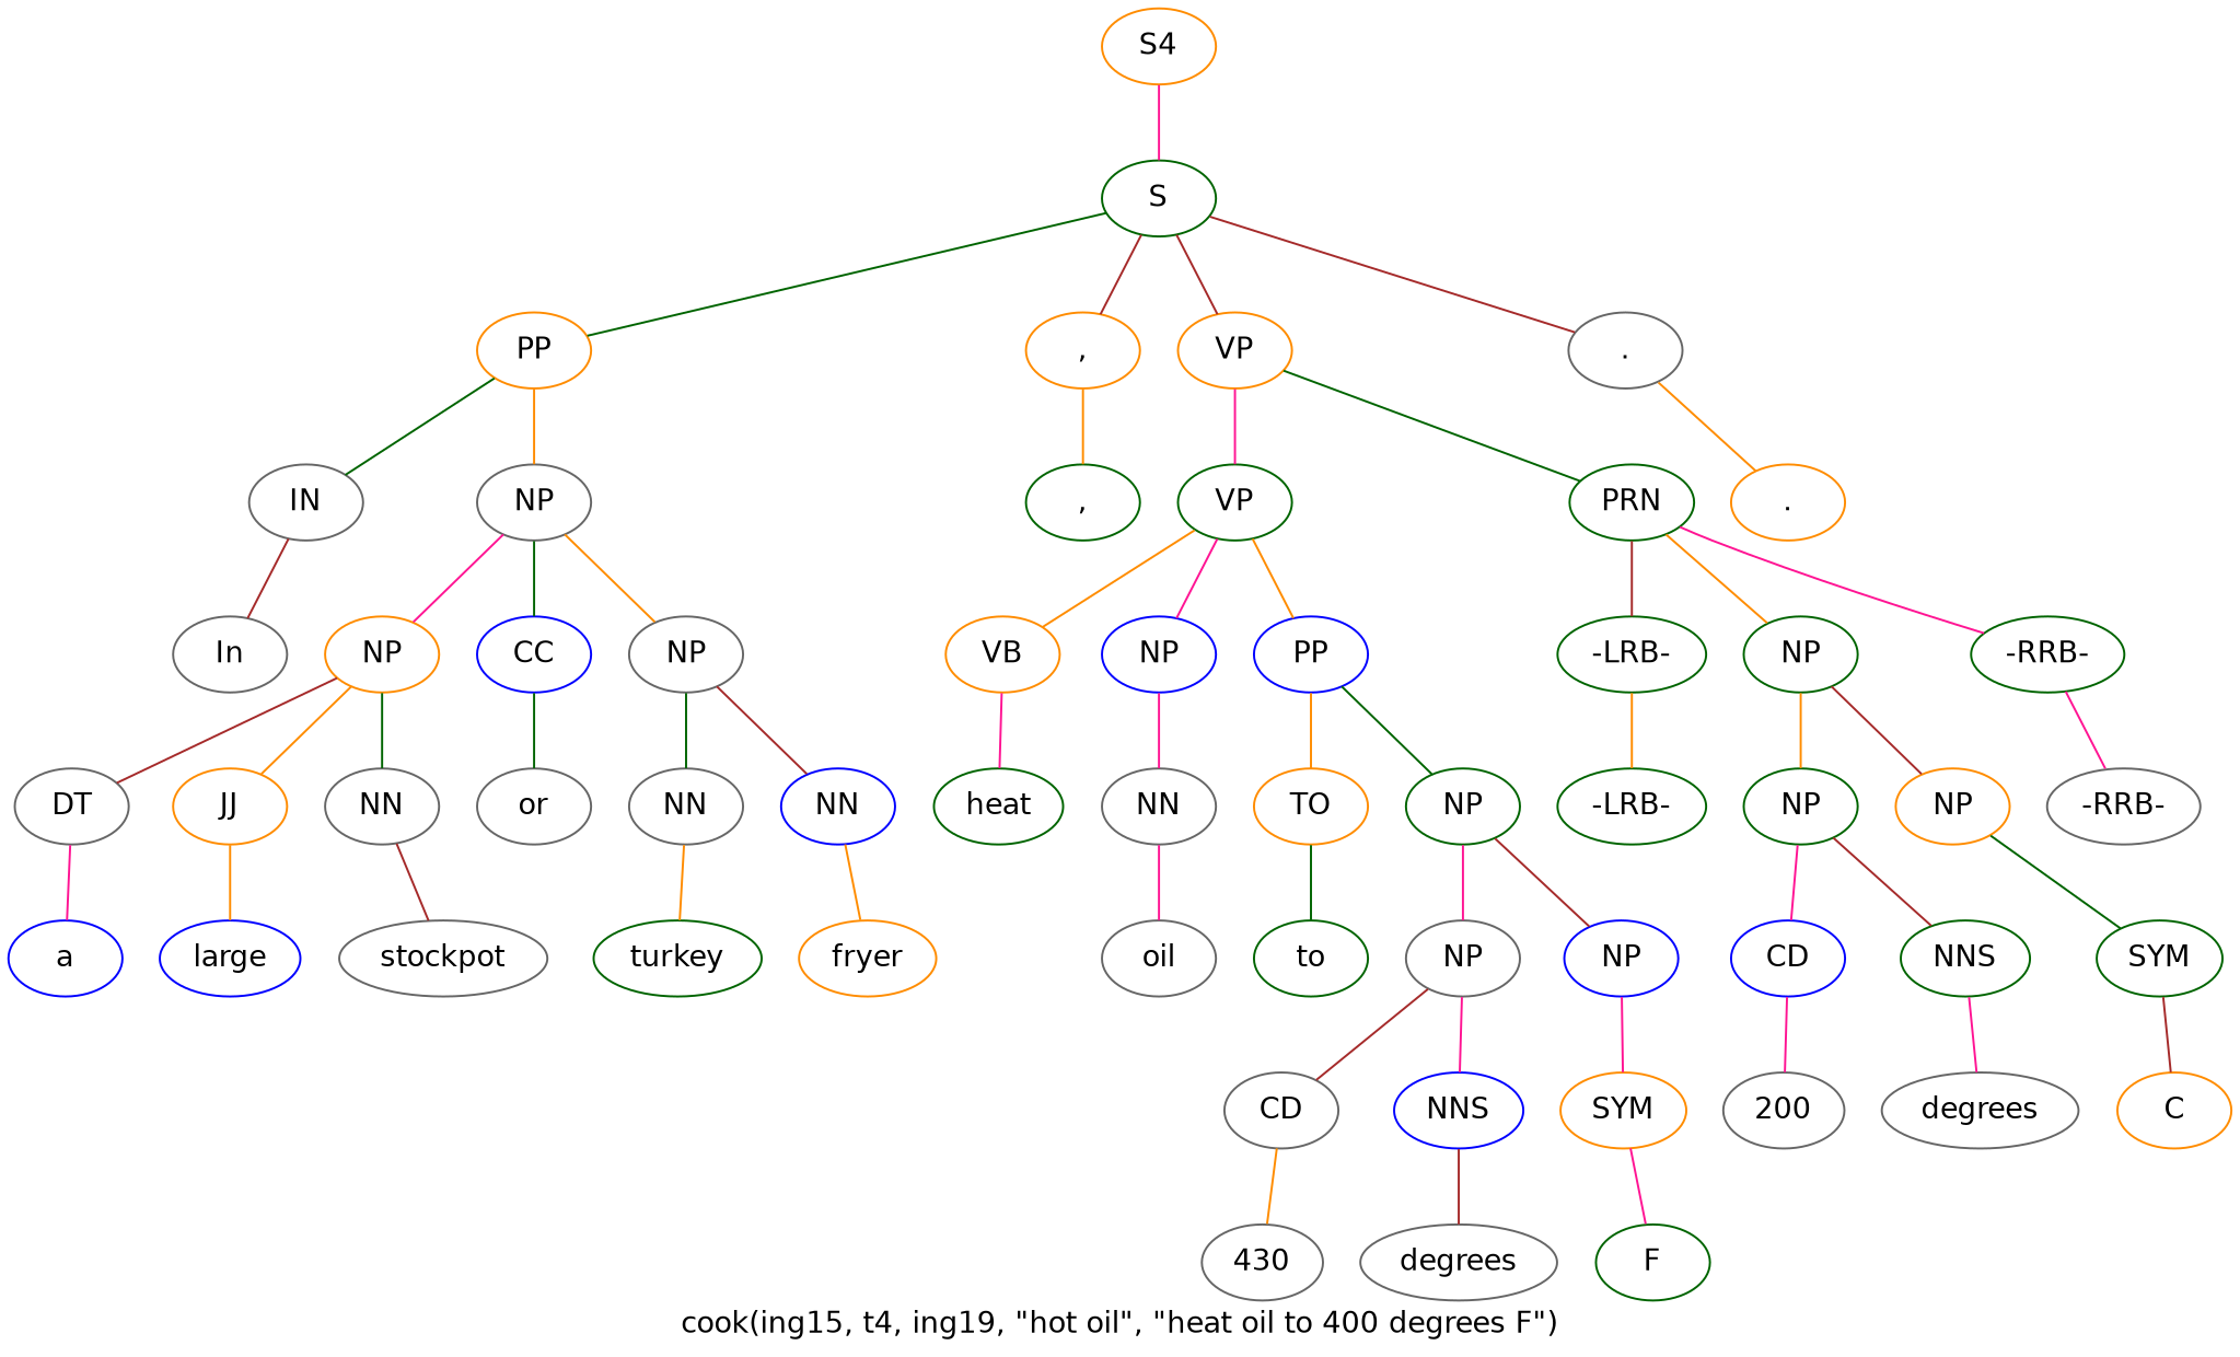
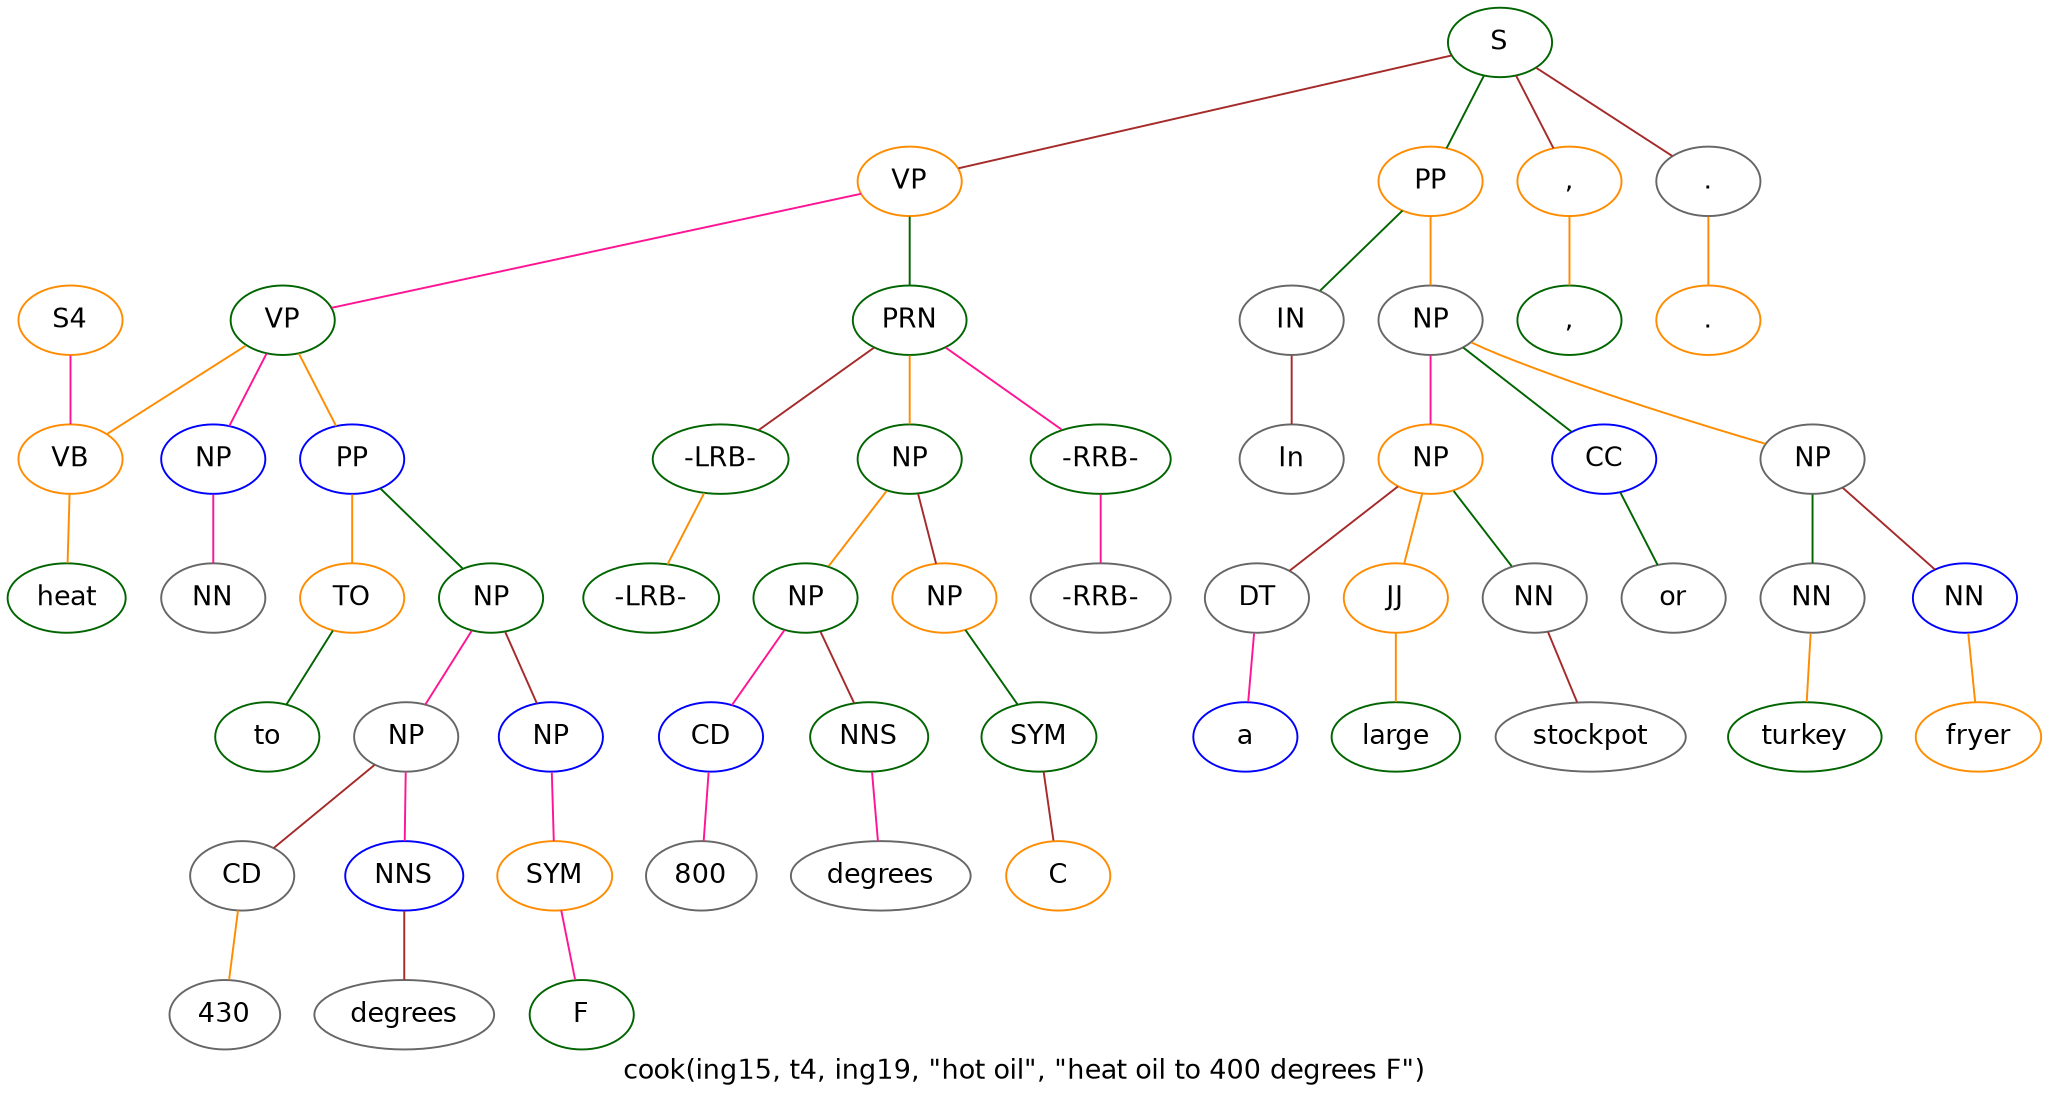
  graph {
    fontname="DejaVu Sans"
    label="cook(ing15, t4, ing19, \"hot oil\", \"heat oil to 400 degrees F\")"
    node [color=gray40 fontname="DejaVu Sans"]
    edge [color=deeppink fontname="DejaVu Sans"]
    n1 [color=darkorange label=S4]
    n2 [color=darkgreen label=S]
    n3 [color=darkorange label=PP]
    n4 [color=darkorange label=","]
    n5 [color=darkorange label=VP]
    n6 [label="."]
    n7 [label=IN]
    n8 [label=NP]
    n9 [color=darkgreen label=","]
    n10 [color=darkgreen label=VP]
    n11 [color=darkgreen label=PRN]
    n12 [color=darkorange label="."]
    n13 [label=In]
    n14 [color=darkorange label=NP]
    n15 [color=blue label=CC]
    n16 [label=NP]
    n17 [label=DT]
    n18 [color=darkorange label=JJ]
    n19 [label=NN]
    n20 [label=or]
    n21 [label=NN]
    n22 [color=blue label=NN]
    n23 [color=blue label=a]
-   n24 [color=blue label=large]
+   n24 [color=darkgreen label=large]
    n25 [label=stockpot]
    n26 [color=darkgreen label=turkey]
    n27 [color=darkorange label=fryer]
    n28 [color=darkorange label=VB]
    n29 [color=blue label=NP]
    n30 [color=blue label=PP]
    n31 [color=darkgreen label="-LRB-"]
    n32 [color=darkgreen label=NP]
    n33 [color=darkgreen label="-RRB-"]
    n34 [color=darkgreen label=heat]
    n35 [label=NN]
    n36 [color=darkorange label=TO]
    n37 [color=darkgreen label=NP]
-   n38 [label=oil]
    n39 [color=darkgreen label=to]
    n40 [label=NP]
    n41 [color=blue label=NP]
    n42 [label=CD]
    n43 [color=blue label=NNS]
    n44 [color=darkorange label=SYM]
    n45 [label=430]
    n46 [label=degrees]
    n47 [color=darkgreen label=F]
    n48 [color=darkgreen label="-LRB-"]
    n49 [color=darkgreen label=NP]
    n50 [color=darkorange label=NP]
    n51 [label="-RRB-"]
    n52 [color=blue label=CD]
    n53 [color=darkgreen label=NNS]
    n54 [color=darkgreen label=SYM]
-   n55 [label=200]
+   n55 [label=800]
    n56 [label=degrees]
    n57 [color=darkorange label=C]
-   n1 -- n2
+   n1 -- n28
    n2 -- n3 [color=darkgreen]
    n2 -- n4 [color=brown]
    n2 -- n5 [color=brown]
    n2 -- n6 [color=brown]
    n3 -- n7 [color=darkgreen]
    n3 -- n8 [color=darkorange]
    n4 -- n9 [color=darkorange]
    n5 -- n10
    n5 -- n11 [color=darkgreen]
    n6 -- n12 [color=darkorange]
    n7 -- n13 [color=brown]
    n8 -- n14
    n8 -- n15 [color=darkgreen]
    n8 -- n16 [color=darkorange]
    n10 -- n28 [color=darkorange]
    n10 -- n29
    n10 -- n30 [color=darkorange]
    n11 -- n31 [color=brown]
    n11 -- n32 [color=darkorange]
    n11 -- n33
    n14 -- n17 [color=brown]
    n14 -- n18 [color=darkorange]
    n14 -- n19 [color=darkgreen]
    n15 -- n20 [color=darkgreen]
    n16 -- n21 [color=darkgreen]
    n16 -- n22 [color=brown]
    n17 -- n23
    n18 -- n24 [color=darkorange]
    n19 -- n25 [color=brown]
    n21 -- n26 [color=darkorange]
    n22 -- n27 [color=darkorange]
-   n28 -- n34
+   n28 -- n34 [color=darkorange]
    n29 -- n35
    n30 -- n36 [color=darkorange]
    n30 -- n37 [color=darkgreen]
    n31 -- n48 [color=darkorange]
    n32 -- n49 [color=darkorange]
    n32 -- n50 [color=brown]
    n33 -- n51
-   n35 -- n38
    n36 -- n39 [color=darkgreen]
    n37 -- n40
    n37 -- n41 [color=brown]
    n40 -- n42 [color=brown]
    n40 -- n43
    n41 -- n44
    n42 -- n45 [color=darkorange]
    n43 -- n46 [color=brown]
    n44 -- n47
    n49 -- n52
    n49 -- n53 [color=brown]
    n50 -- n54 [color=darkgreen]
    n52 -- n55
    n53 -- n56
    n54 -- n57 [color=brown]
  }
